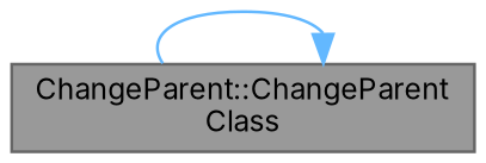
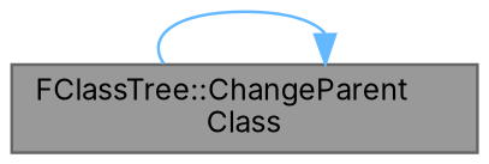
  digraph {
    rankdir=RL
    fontname=Inter
-   n1 [color=gray40 fillcolor=grey60 fontcolor=black fontname=Inter fontsize=10 height=0.2 label="ChangeParent::ChangeParent\lClass" shape=box style=filled width=0.4]
+   n1 [color=gray40 fillcolor=grey60 fontcolor=black fontname=Inter fontsize=10 height=0.2 label="FClassTree::ChangeParent\lClass" shape=box style=filled width=0.4]
    n1 -> n1 [color=steelblue1 dir=back fontname=Inter fontsize=10 labelfontname=Helvetica labelfontsize=10 style=solid]
  }
